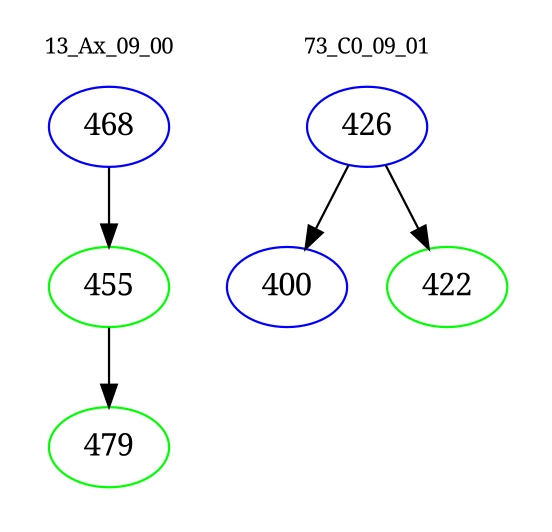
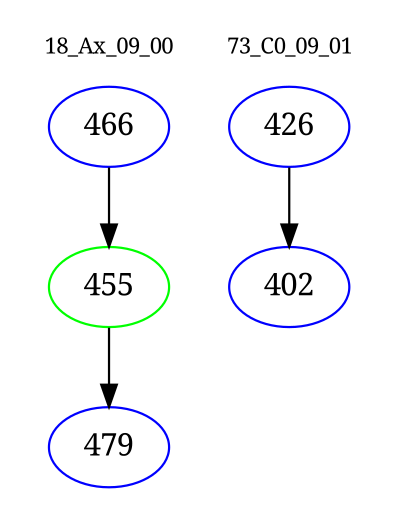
  digraph {
    fontname="Noto Serif"
    node [color=blue fontname="Noto Serif"]
    edge [color=black fontname="Noto Serif"]
-   n1 [label=468]
+   n1 [label=466]
    n2 [color=green label=455]
-   n3 [color=green label=479]
+   n3 [label=479]
    n4 [label=426]
-   n5 [label=400]
-   n6 [color=green label=422]
+   n5 [label=402]
    subgraph cluster_1 {
      color=white
      fontsize=10
-     label="13_Ax_09_00"
+     label="18_Ax_09_00"
      n1
      n2
      n3
    }
    subgraph cluster_2 {
      color=white
      fontsize=10
      label="73_C0_09_01"
      n4
      n5
-     n6
    }
    n1 -> n2
    n2 -> n3
    n4 -> n5
-   n4 -> n6
  }
